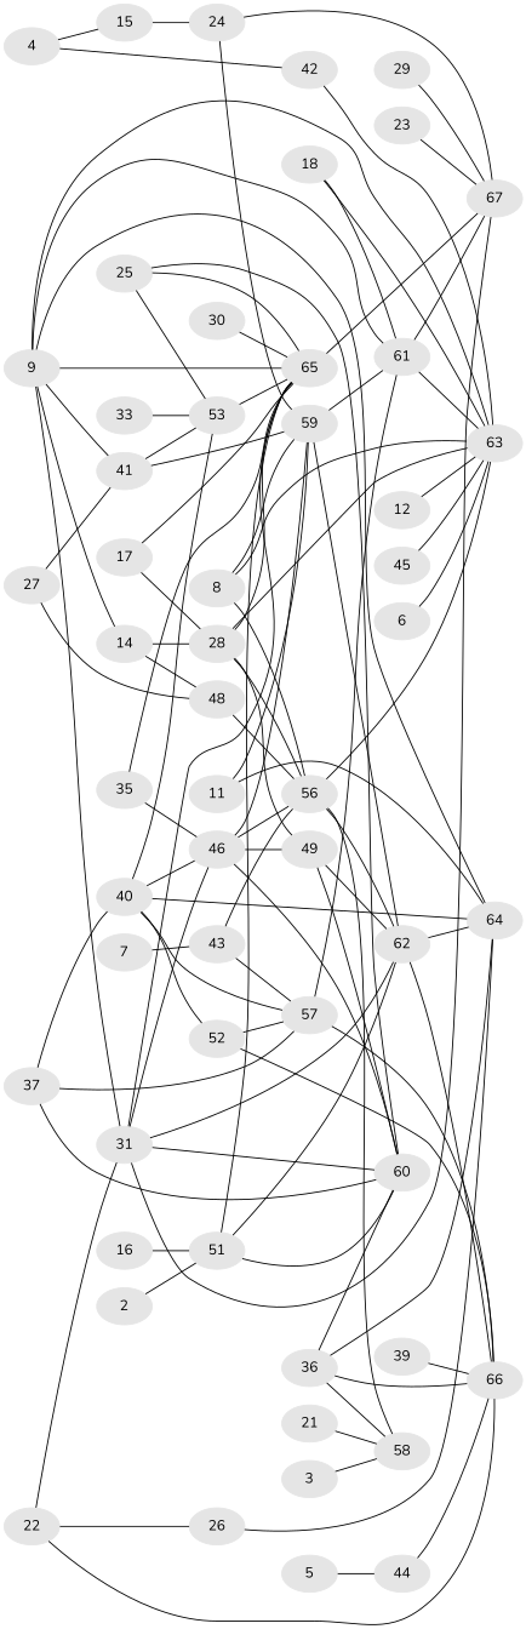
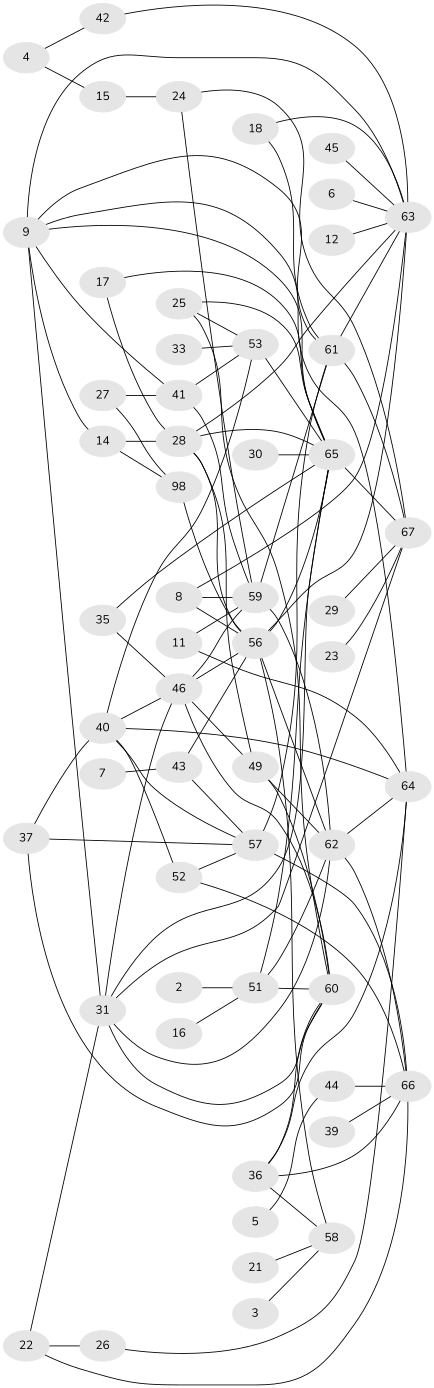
  graph {
    fontname=Nunito
    rankdir=LR
    node [color=gray90 fontname=Nunito style=filled]
    edge [fontname=Nunito weight=1.0]
    2
    51
    65
    60
    62
    3
    58
    4
    15
    42
    24
    63
    5
    44
    66
    6
    7
    43
    56
    57
    8
    59
    61
    9
    14
    31
    41
    64
    28
-   48
+   48 [label=98]
    67
    46
    53
    11
    12
    49
    16
    17
    18
    21
    22
    26
    23
    25
    27
    29
    30
    33
    35
    36
    37
    40
    52
    39
    45
    2 -- 51
    51 -- 65
    51 -- 60
    51 -- 62
    65 -- 67
    62 -- 66
    62 -- 64
    3 -- 58
    4 -- 15
    4 -- 42
    15 -- 24
    42 -- 63
    24 -- 59
    24 -- 67
    5 -- 44
    44 -- 66 [weight=2.0]
    6 -- 63
    7 -- 43
    43 -- 56
    43 -- 57
+   56 -- 65
    56 -- 62
    56 -- 58
    56 -- 63
    57 -- 66
    57 -- 61
    8 -- 63
    8 -- 56
    8 -- 59
    59 -- 62
    59 -- 61
    61 -- 63
    61 -- 67
    9 -- 65
    9 -- 63
    9 -- 61
    9 -- 14
    9 -- 31
    9 -- 41
    9 -- 64
    14 -- 28
    14 -- 48
    31 -- 65
    31 -- 60 [weight=2.0]
    31 -- 62
    31 -- 67
    31 -- 46
    41 -- 59
    41 -- 53
    28 -- 65
    28 -- 63
    28 -- 56 [weight=2.0]
    28 -- 49
    48 -- 56
    46 -- 60
    46 -- 56
    46 -- 59
    46 -- 49 [weight=2.0]
    53 -- 65
    11 -- 59
    11 -- 64
    12 -- 63
    49 -- 60
    49 -- 62
    16 -- 51
    17 -- 65
    17 -- 28
    18 -- 63
    18 -- 61
    21 -- 58
    22 -- 66
    22 -- 31
    22 -- 26
    26 -- 64
    23 -- 67
    25 -- 65
    25 -- 60
    25 -- 53
    27 -- 41
    27 -- 48
    29 -- 67
    30 -- 65
    33 -- 53
    35 -- 65
    35 -- 46
    36 -- 60
    36 -- 58
    36 -- 66
    36 -- 64
    37 -- 60
    37 -- 57
    37 -- 40
    40 -- 57
    40 -- 64
    40 -- 46
    40 -- 53
    40 -- 52
    52 -- 66
    52 -- 57
    39 -- 66
    45 -- 63
  }
